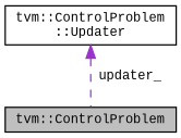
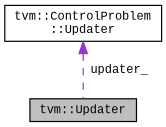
  digraph {
    fontname="Liberation Mono"
    node [color=black fontname="Liberation Mono" fontsize=10 shape=record style=filled]
-   n1 [fillcolor=grey75 fontcolor=black height=0.2 label="tvm::ControlProblem" width=0.4]
+   n1 [fillcolor=grey75 fontcolor=black height=0.2 label="tvm::Updater" width=0.4]
    n2 [fillcolor=white height=0.2 label="tvm::ControlProblem\l::Updater" width=0.4]
    n2 -> n1 [color=darkorchid3 dir=back fontname="Liberation Mono" fontsize=10 label=" updater_" labelfontname=Helvetica labelfontsize=10 style=dashed]
  }
